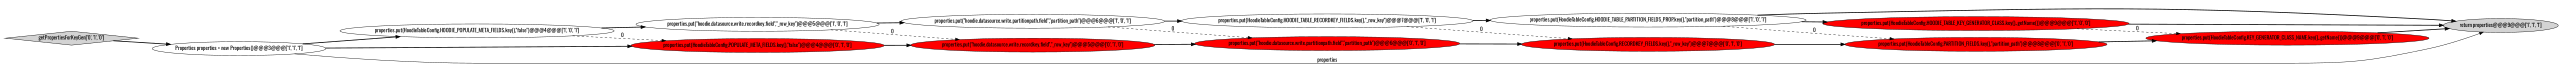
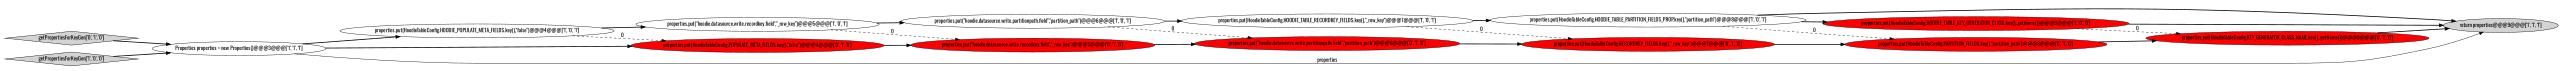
  digraph {
    fontname=Oswald
    rankdir=LR
    node [fillcolor=red fontname=Oswald shape=ellipse style=filled]
    edge [fontname=Oswald style=bold]
    n1 [label="properties.put(HoodieTableConfig.RECORDKEY_FIELDS.key(),\"_row_key\")@@@7@@@['0', '1', '0']"]
    n2 [label="properties.put(HoodieTableConfig.PARTITION_FIELDS.key(),\"partition_path\")@@@8@@@['0', '1', '0']"]
    n3 [label="properties.put(HoodieTableConfig.KEY_GENERATOR_CLASS_NAME.key(),.getName())@@@9@@@['0', '1', '0']"]
    n4 [fillcolor=lightgray label="getPropertiesForKeyGen['0', '1', '0']" shape=diamond]
    n5 [fillcolor=white label="Properties properties = new Properties()@@@3@@@['1', '1', '1']"]
    n6 [fillcolor=white label="properties.put(HoodieTableConfig.HOODIE_POPULATE_META_FIELDS.key(),\"false\")@@@4@@@['1', '0', '1']"]
    n7 [label="properties.put(HoodieTableConfig.POPULATE_META_FIELDS.key(),\"false\")@@@4@@@['0', '1', '0']"]
    n8 [fillcolor=lightgray label="return properties@@@9@@@['1', '1', '1']"]
    n9 [fillcolor=white label="properties.put(\"hoodie.datasource.write.partitionpath.field\",\"partition_path\")@@@6@@@['1', '0', '1']"]
    n10 [label="properties.put(\"hoodie.datasource.write.partitionpath.field\",\"partition_path\")@@@6@@@['0', '1', '0']"]
    n11 [fillcolor=white label="properties.put(HoodieTableConfig.HOODIE_TABLE_RECORDKEY_FIELDS.key(),\"_row_key\")@@@7@@@['1', '0', '1']"]
    n12 [fillcolor=white label="properties.put(HoodieTableConfig.HOODIE_TABLE_PARTITION_FIELDS_PROP.key(),\"partition_path\")@@@8@@@['1', '0', '1']"]
+   n13 [fillcolor=lightgray label="getPropertiesForKeyGen['1', '0', '0']" shape=diamond]
    n14 [fillcolor=white label="properties.put(\"hoodie.datasource.write.recordkey.field\",\"_row_key\")@@@5@@@['1', '0', '1']"]
    n15 [label="properties.put(\"hoodie.datasource.write.recordkey.field\",\"_row_key\")@@@5@@@['0', '1', '0']"]
    n16 [label="properties.put(HoodieTableConfig.HOODIE_TABLE_KEY_GENERATOR_CLASS.key(),.getName())@@@9@@@['1', '0', '0']"]
    n1 -> n2
    n2 -> n3
    n3 -> n8
    n4 -> n5
    n5 -> n6
    n5 -> n7
    n5 -> n8 [label=properties style=solid]
    n6 -> n7 [label=0 style=dashed]
    n6 -> n14
    n7 -> n15
    n9 -> n10 [label=0 style=dashed]
    n9 -> n11
    n10 -> n1
    n11 -> n1 [label=0 style=dashed]
    n11 -> n12
    n12 -> n2 [label=0 style=dashed]
    n12 -> n8
    n12 -> n16
+   n13 -> n5
    n14 -> n9
    n14 -> n15 [label=0 style=dashed]
    n15 -> n10
    n16 -> n3 [label=0 style=dashed]
    n16 -> n8
  }
